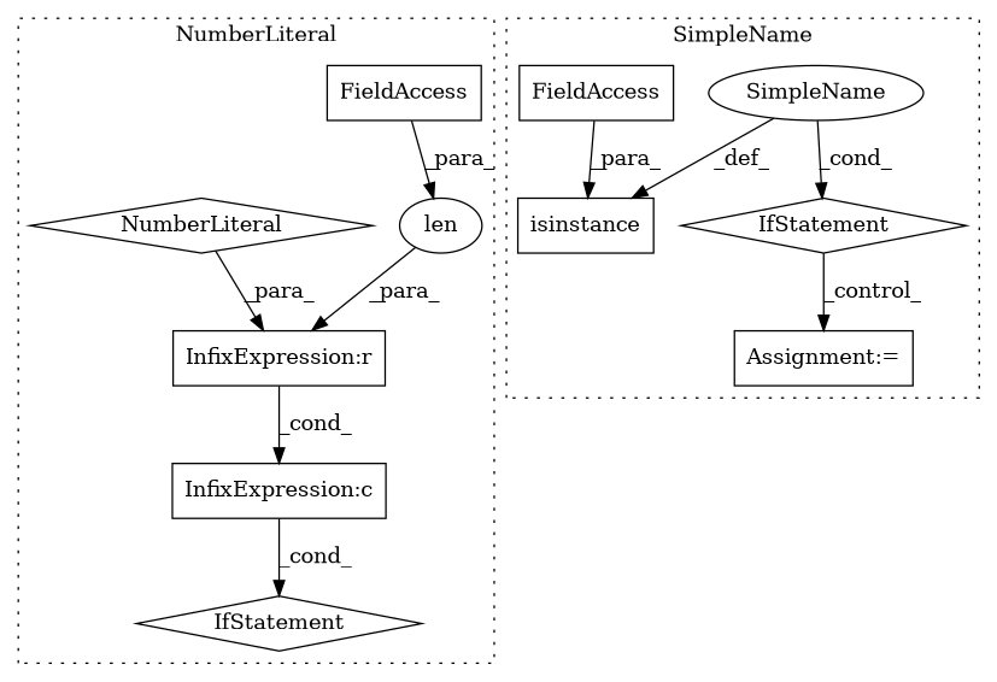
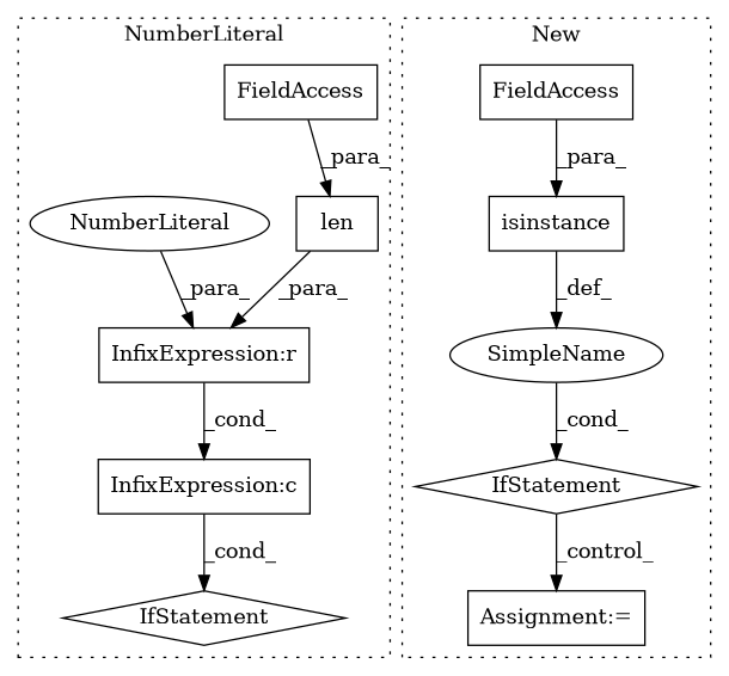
  digraph {
    node [a=32 l=4 shape=box]
-   n1 [l="4,1" label=len s="673,681" shape=ellipse]
+   n1 [l="4,1" label=len s="673,681"]
    n2 [a=25 l="4,2" label=IfStatement s="614,688" shape=diamond]
    n3 [a=27 label="InfixExpression:r" s=682]
    n4 [a=22 label=FieldAccess s=677]
-   n5 [a=34 l=1 label=NumberLiteral s=686 shape=diamond]
+   n5 [a=34 l=1 label=NumberLiteral s=686 shape=ellipse]
    n6 [a=27 label="InfixExpression:c" s=668]
    n7 [l="11,1" label=isinstance s="485,507"]
    n8 [a=25 l="4,2" label=IfStatement s="480,508" shape=diamond]
    n9 [a=7 l=2 label="Assignment:=" s=744]
    n10 [a=42 label=SimpleName shape=ellipse l=""]
    n11 [a=22 label=FieldAccess s=496]
    subgraph cluster_1 {
      label=NumberLiteral
      style=dotted
      n1
      n2
      n3
      n4
      n5
      n6
    }
    subgraph cluster_2 {
-     label=SimpleName
+     label=New
      style=dotted
      n7
      n8
      n9
      n10
      n11
    }
    n1 -> n3 [label=_para_]
    n3 -> n6 [label=_cond_]
    n4 -> n1 [label=_para_]
    n5 -> n3 [label=_para_]
    n6 -> n2 [label=_cond_]
-   n10 -> n7 [label=_def_]
+   n7 -> n10 [label=_def_]
    n8 -> n9 [label=_control_]
    n10 -> n8 [label=_cond_]
    n11 -> n7 [label=_para_]
  }
